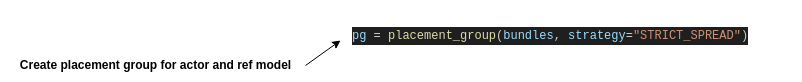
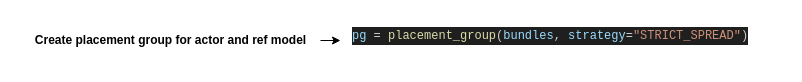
  <mxCell id="0" />
  <mxCell id="1" parent="0" />
- <mxCell id="2" value="Create placement group for actor and ref model" style="text;align=center;fontStyle=1;verticalAlign=middle;spacingLeft=3;spacingRight=3;strokeColor=none;rotatable=0;points=[[0,0.5],[1,0.5]];portConstraint=eastwest;html=1;" vertex="1" parent="1"><mxGeometry x="5" y="55" width="300" height="20" as="geometry" /></mxCell>
+ <mxCell id="2" value="Create placement group for actor and ref model" style="text;align=center;fontStyle=1;verticalAlign=middle;spacingLeft=3;spacingRight=3;strokeColor=none;rotatable=0;points=[[0,0.5],[1,0.5]];portConstraint=eastwest;html=1;" vertex="1" parent="1"><mxGeometry x="20" y="30" width="300" height="20" as="geometry" /></mxCell>
  <mxCell id="3" value="" style="endArrow=classic;html=1;rounded=0;exitX=1;exitY=0.5;exitDx=0;exitDy=0;" edge="1" parent="1" source="2"><mxGeometry width="50" height="50" relative="1" as="geometry"><mxPoint x="450" y="65" as="sourcePoint" /><mxPoint x="340" y="40" as="targetPoint" /></mxGeometry></mxCell>
  <mxCell id="4" value="&lt;div style=&quot;color: #cccccc;background-color: #1f1f1f;font-family: Menlo, Monaco, 'Courier New', monospace;font-weight: normal;font-size: 12px;line-height: 18px;white-space: pre;&quot;&gt;&lt;div&gt;&lt;span style=&quot;color: #9cdcfe;&quot;&gt;pg&lt;/span&gt;&lt;span style=&quot;color: #cccccc;&quot;&gt; &lt;/span&gt;&lt;span style=&quot;color: #d4d4d4;&quot;&gt;=&lt;/span&gt;&lt;span style=&quot;color: #cccccc;&quot;&gt; &lt;/span&gt;&lt;span style=&quot;color: #dcdcaa;&quot;&gt;placement_group&lt;/span&gt;&lt;span style=&quot;color: #cccccc;&quot;&gt;(&lt;/span&gt;&lt;span style=&quot;color: #9cdcfe;&quot;&gt;bundles&lt;/span&gt;&lt;span style=&quot;color: #cccccc;&quot;&gt;, &lt;/span&gt;&lt;span style=&quot;color: #9cdcfe;&quot;&gt;strategy&lt;/span&gt;&lt;span style=&quot;color: #d4d4d4;&quot;&gt;=&lt;/span&gt;&lt;span style=&quot;color: #ce9178;&quot;&gt;&quot;STRICT_SPREAD&quot;&lt;/span&gt;&lt;span style=&quot;color: #cccccc;&quot;&gt;)&lt;/span&gt;&lt;/div&gt;&lt;/div&gt;" style="text;whiteSpace=wrap;html=1;" vertex="1" parent="1"><mxGeometry x="350" y="20" width="430" height="40" as="geometry" /></mxCell>
